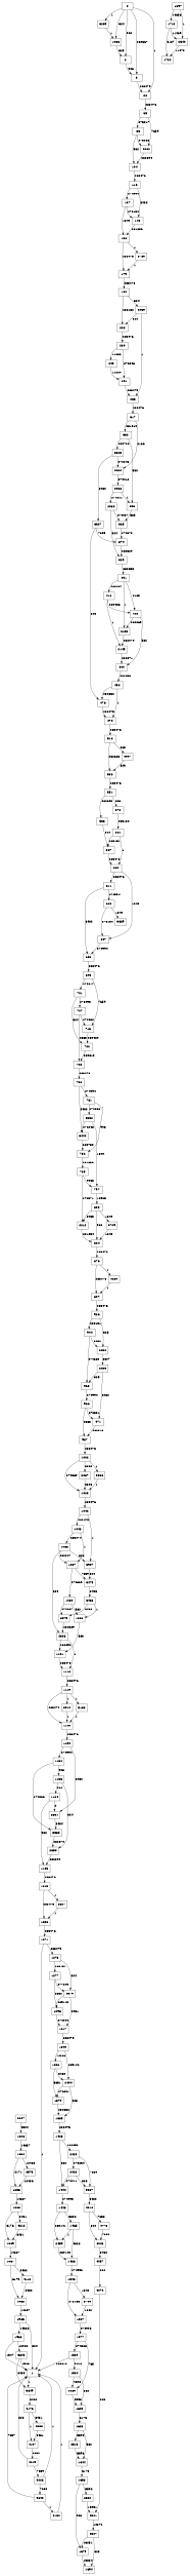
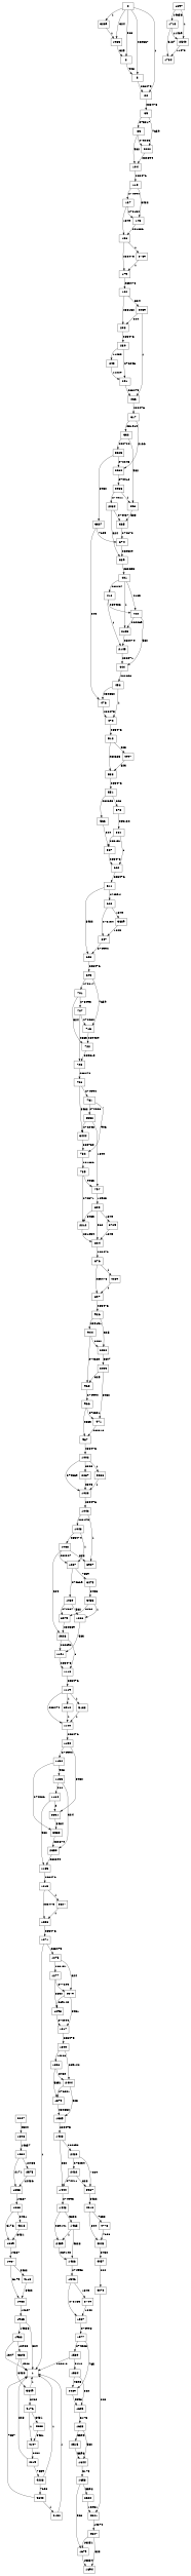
  digraph {
    rankdir=TB
    node [shape=rectangle]
    2
    3
    22
    65
    83
    2002
    104
    113
    137
    146
    158
    179
    3769
    182
    203
    2039
    230
    266
    245
    251
    317
    332
    2060
    353
    3325
    2066
    365
    3327
    2084
    374
    476
    389
    401
    416
    422
    2133
    2145
    444
    452
    479
    512
    533
    4997
    551
    566
    572
    587
    581
    602
    611
    626
    653
    647
    3689
    695
    701
    716
    707
    722
    728
    758
    761
    3444
    782
    3552
    785
    797
    2212
    803
    824
    3729
    876
    897
    4289
    926
    944
    2250
    965
    2253
    966
    971
    987
    1002
    1023
    2287
    3886
    1042
    1048
    3907
    1058
    1067
    3475
    2326
    1080
    3483
    1101
    1118
    1088
    3579
    1119
    1140
    3510
    5133
    1150
    1152
    3531
    1155
    3533
    1164
    2350
    1185
    1215
    1236
    3627
    1271
    1
    1275
    1277
    2379
    1298
    1317
    1340
    1358
    2404
    1379
    1385
    1423
    1444
    2420
    1448
    2422
    3987
    1465
    2459
    4018
    1486
    1546
    1567
    3749
    1577
    1580
    2489
    1584
    1605
    1623
    1644
    2515
    1658
    1679
    2520
    1694
    2521
    2527
    1697
    1713
    2540
    1734
    1808
    1832
    3647
    1853
    2575
    1868
    1889
    4818
    1937
    1958
    4118
    1965
    1982
    3648
    3649
    4176
    1983
    4043
    4778
    3269
    4197
    4838
    4219
    4057
    4070
    4228
    4840
    5152
    0
    2 -> 3 [label=908]
    3 -> 22 [label=283475]
    22 -> 65 [label=283476]
    65 -> 83 [label=275817]
    65 -> 2002 [label=7659]
    83 -> 2002 [label=275235]
    83 -> 104 [label=582]
    2002 -> 104 [label=282894]
    104 -> 113 [label=283476]
    113 -> 137 [label=274994]
    113 -> 146 [label=8482]
    137 -> 146 [label=273154]
    137 -> 158 [label=1840]
    146 -> 158 [label=281636]
    158 -> 179 [label=283475]
    158 -> 3769 [label=1]
    179 -> 182 [label=283476]
    3769 -> 179 [label=1]
    182 -> 203 [label=283152]
    182 -> 2039 [label=324]
    203 -> 230 [label=283476]
    2039 -> 203 [label=324]
    2039 -> 266 [label=1]
    230 -> 245 [label=11230]
    230 -> 251 [label=272246]
    266 -> 317 [label=283476]
    245 -> 251 [label=11229]
    251 -> 266 [label=283475]
    317 -> 332 [label=281310]
    317 -> 2060 [label=2166]
    332 -> 353 [label=582]
    332 -> 3325 [label=280728]
    2060 -> 2066 [label=274412]
    353 -> 365 [label=583]
    3325 -> 2060 [label=272246]
    3325 -> 3327 [label=8482]
    2066 -> 353 [label=1]
    2066 -> 2084 [label=274411]
    365 -> 374 [label=274670]
    3327 -> 374 [label=7659]
    3327 -> 476 [label=823]
    2084 -> 365 [label=274087]
    2084 -> 389 [label=324]
    374 -> 389 [label=282329]
    476 -> 479 [label=283475]
    389 -> 401 [label=282653]
    401 -> 416 [label=280487]
    401 -> 422 [label=2165]
    401 -> 2133 [label=1]
    416 -> 422 [label=280486]
    416 -> 2145 [label=1]
    422 -> 2133 [label=282069]
    422 -> 444 [label=582]
    2133 -> 2145 [label=282070]
    2145 -> 444 [label=282071]
    444 -> 452 [label=282653]
    452 -> 476 [label=282652]
    452 -> 479 [label=1]
    479 -> 512 [label=283476]
    512 -> 533 [label=282653]
    512 -> 4997 [label=823]
    533 -> 551 [label=283476]
    4997 -> 533 [label=823]
    551 -> 566 [label=282653]
    551 -> 572 [label=823]
    566 -> 587 [label=324]
    572 -> 581 [label=283152]
    587 -> 602 [label=283475]
    581 -> 587 [label=283151]
    581 -> 602 [label=1]
    602 -> 611 [label=283476]
    611 -> 626 [label=274994]
    611 -> 653 [label=8482]
    626 -> 647 [label=273154]
    626 -> 3689 [label=1840]
    653 -> 695 [label=283476]
    647 -> 653 [label=274994]
-   602 -> 647 [label=1840]
+   3689 -> 647 [label=1840]
    695 -> 701 [label=275817]
    695 -> 716 [label=7659]
    701 -> 707 [label=275493]
    701 -> 722 [label=324]
    716 -> 722 [label=280489]
    707 -> 716 [label=272830]
    707 -> 728 [label=2663]
    722 -> 728 [label=280813]
    728 -> 758 [label=283476]
    758 -> 761 [label=274994]
    758 -> 3444 [label=8482]
    761 -> 782 [label=906]
    761 -> 3552 [label=274088]
    3444 -> 782 [label=280730]
    782 -> 785 [label=281636]
    3552 -> 3444 [label=272248]
    3552 -> 797 [label=1840]
    785 -> 797 [label=9065]
    785 -> 2212 [label=272571]
    797 -> 803 [label=10905]
    2212 -> 824 [label=281054]
    803 -> 2212 [label=8483]
    803 -> 824 [label=582]
    803 -> 3729 [label=1840]
    824 -> 876 [label=283476]
    3729 -> 824 [label=1840]
    876 -> 897 [label=283475]
    876 -> 4289 [label=1]
    897 -> 926 [label=283476]
    4289 -> 897 [label=1]
    926 -> 944 [label=283151]
    926 -> 2250 [label=325]
    944 -> 2250 [label=8482]
    944 -> 965 [label=274669]
    2250 -> 2253 [label=8807]
    965 -> 966 [label=274994]
    2253 -> 965 [label=325]
    2253 -> 971 [label=8482]
    966 -> 971 [label=272331]
    966 -> 987 [label=2663]
    971 -> 987 [label=280813]
    987 -> 1002 [label=283476]
    1002 -> 1023 [label=274669]
    1002 -> 2287 [label=8806]
    1002 -> 3886 [label=1]
    1023 -> 1042 [label=283476]
    2287 -> 1023 [label=8806]
    3886 -> 1023 [label=1]
    1042 -> 1048 [label=283475]
    1042 -> 3907 [label=1]
    1048 -> 1058 [label=283474]
    1048 -> 1067 [label=1]
-   3907 -> 3475 [label=824]
    1058 -> 3907 [label=823]
    1058 -> 1067 [label=282327]
    1058 -> 2326 [label=324]
    1067 -> 3475 [label=7659]
    1067 -> 1080 [label=274669]
    3475 -> 3483 [label=8483]
    2326 -> 1101 [label=282892]
    2326 -> 1118 [label=1]
    1080 -> 1088 [label=582]
    1080 -> 3579 [label=274087]
    3483 -> 1088 [label=1]
    3483 -> 3579 [label=8482]
    1101 -> 1118 [label=283475]
    1118 -> 1119 [label=283476]
    1088 -> 1101 [label=583]
    3579 -> 2326 [label=282569]
    1119 -> 1140 [label=283474]
    1119 -> 3510 [label=1]
    1119 -> 5133 [label=1]
    1140 -> 1150 [label=283476]
    3510 -> 1140 [label=1]
    5133 -> 1140 [label=1]
    1150 -> 1152 [label=274994]
    1150 -> 3531 [label=8482]
    1152 -> 1155 [label=908]
    1152 -> 3533 [label=274086]
    3531 -> 3533 [label=8484]
    1155 -> 1164 [label=584]
    1155 -> 2350 [label=324]
    3533 -> 2350 [label=282570]
    1164 -> 3531 [label=2]
    1164 -> 1185 [label=582]
    2350 -> 1185 [label=282894]
    1185 -> 1215 [label=283476]
    1215 -> 1236 [label=283475]
    1215 -> 3627 [label=1]
    1236 -> 1271 [label=283476]
    3627 -> 1236 [label=1]
    1271 -> 1 [label=1]
    1271 -> 1275 [label=283475]
    1275 -> 1277 [label=283151]
    1275 -> 2379 [label=324]
    1277 -> 2379 [label=277299]
    1277 -> 1298 [label=5852]
    2379 -> 1298 [label=269142]
    2379 -> 1317 [label=8481]
    1298 -> 1317 [label=274994]
    1317 -> 1340 [label=283475]
    1340 -> 1358 [label=14333]
    1340 -> 2404 [label=269142]
    1358 -> 2404 [label=8482]
    1358 -> 1379 [label=5851]
    2404 -> 1379 [label=276801]
    2404 -> 1385 [label=823]
    1379 -> 1385 [label=282652]
    1385 -> 1423 [label=283475]
    1423 -> 1444 [label=582]
    1423 -> 2420 [label=282893]
    1444 -> 1448 [label=274993]
    2420 -> 2422 [label=275234]
    2420 -> 3987 [label=7659]
    1448 -> 1465 [label=5852]
    1448 -> 2459 [label=269141]
    2422 -> 1444 [label=274411]
    2422 -> 3987 [label=823]
    3987 -> 4018 [label=8482]
    1465 -> 2459 [label=1]
    1465 -> 1486 [label=4828]
    2459 -> 1486 [label=269142]
    4018 -> 4043 [label=824]
    4018 -> 4778 [label=7658]
    1486 -> 1546 [label=274993]
    1546 -> 1567 [label=273153]
    1546 -> 3749 [label=1840]
    1567 -> 1577 [label=274993]
    3749 -> 1567 [label=1840]
    1577 -> 1580 [label=274228]
    1577 -> 2489 [label=765]
    1580 -> 1 [label=268818]
    1580 -> 1584 [label=5410]
    2489 -> 1605 [label=5593]
    1584 -> 2489 [label=4828]
    1584 -> 1605 [label=582]
    1605 -> 1623 [label=6175]
    1623 -> 1644 [label=582]
    1623 -> 2515 [label=5593]
    1644 -> 1658 [label=6175]
    2515 -> 1644 [label=5593]
    1658 -> 1679 [label=583]
    1658 -> 2520 [label=5592]
    1679 -> 1694 [label=13834]
    2520 -> 2521 [label=13251]
    2521 -> 2527 [label=14074]
    2527 -> 1679 [label=13251]
    2527 -> 1694 [label=823]
    1697 -> 1713 [label=14656]
    1697 -> 2540 [label=1]
    1713 -> 2540 [label=11469]
    1713 -> 1734 [label=3187]
    2540 -> 1734 [label=11470]
    1808 -> 1832 [label=14657]
    1832 -> 1853 [label=2171]
    1832 -> 2575 [label=12486]
    3647 -> 1808 [label=4504]
    1853 -> 1868 [label=14657]
    2575 -> 1853 [label=12486]
    1868 -> 1889 [label=6176]
    1868 -> 4818 [label=8481]
    1889 -> 1937 [label=14657]
    4818 -> 1889 [label=8481]
    1937 -> 1958 [label=6175]
    1937 -> 4118 [label=8482]
    1958 -> 1965 [label=14657]
    4118 -> 1958 [label=8482]
    1965 -> 1 [label=324]
    1965 -> 1982 [label=14333]
    1982 -> 1 [label=1347]
    1982 -> 3648 [label=12986]
    3648 -> 1 [label=4503]
    3648 -> 3649 [label=8483]
-   1 -> 3649 [label=1]
+   3649 -> 1 [label=1]
    3649 -> 4176 [label=8482]
    4176 -> 4197 [label=1]
    4176 -> 4838 [label=8481]
    1983 -> 2 [label=325]
    4043 -> 4057 [label=8482]
    4778 -> 4043 [label=7658]
    3269 -> 1983 [label=1]
    4197 -> 4219 [label=8482]
    4838 -> 4197 [label=8481]
    4219 -> 1 [label=823]
    4219 -> 4228 [label=7659]
    4057 -> 4070 [label=824]
    4070 -> 2521 [label=823]
    4228 -> 1 [label=1]
    4228 -> 4840 [label=7658]
    4840 -> 1 [label=7657]
    4840 -> 5152 [label=1]
    5152 -> 1 [label=1]
    0 -> 2 [label=583]
    0 -> 3 [label=282567]
    0 -> 22 [label=1]
    0 -> 1983 [label=324]
    0 -> 3269 [label=1]
  }
